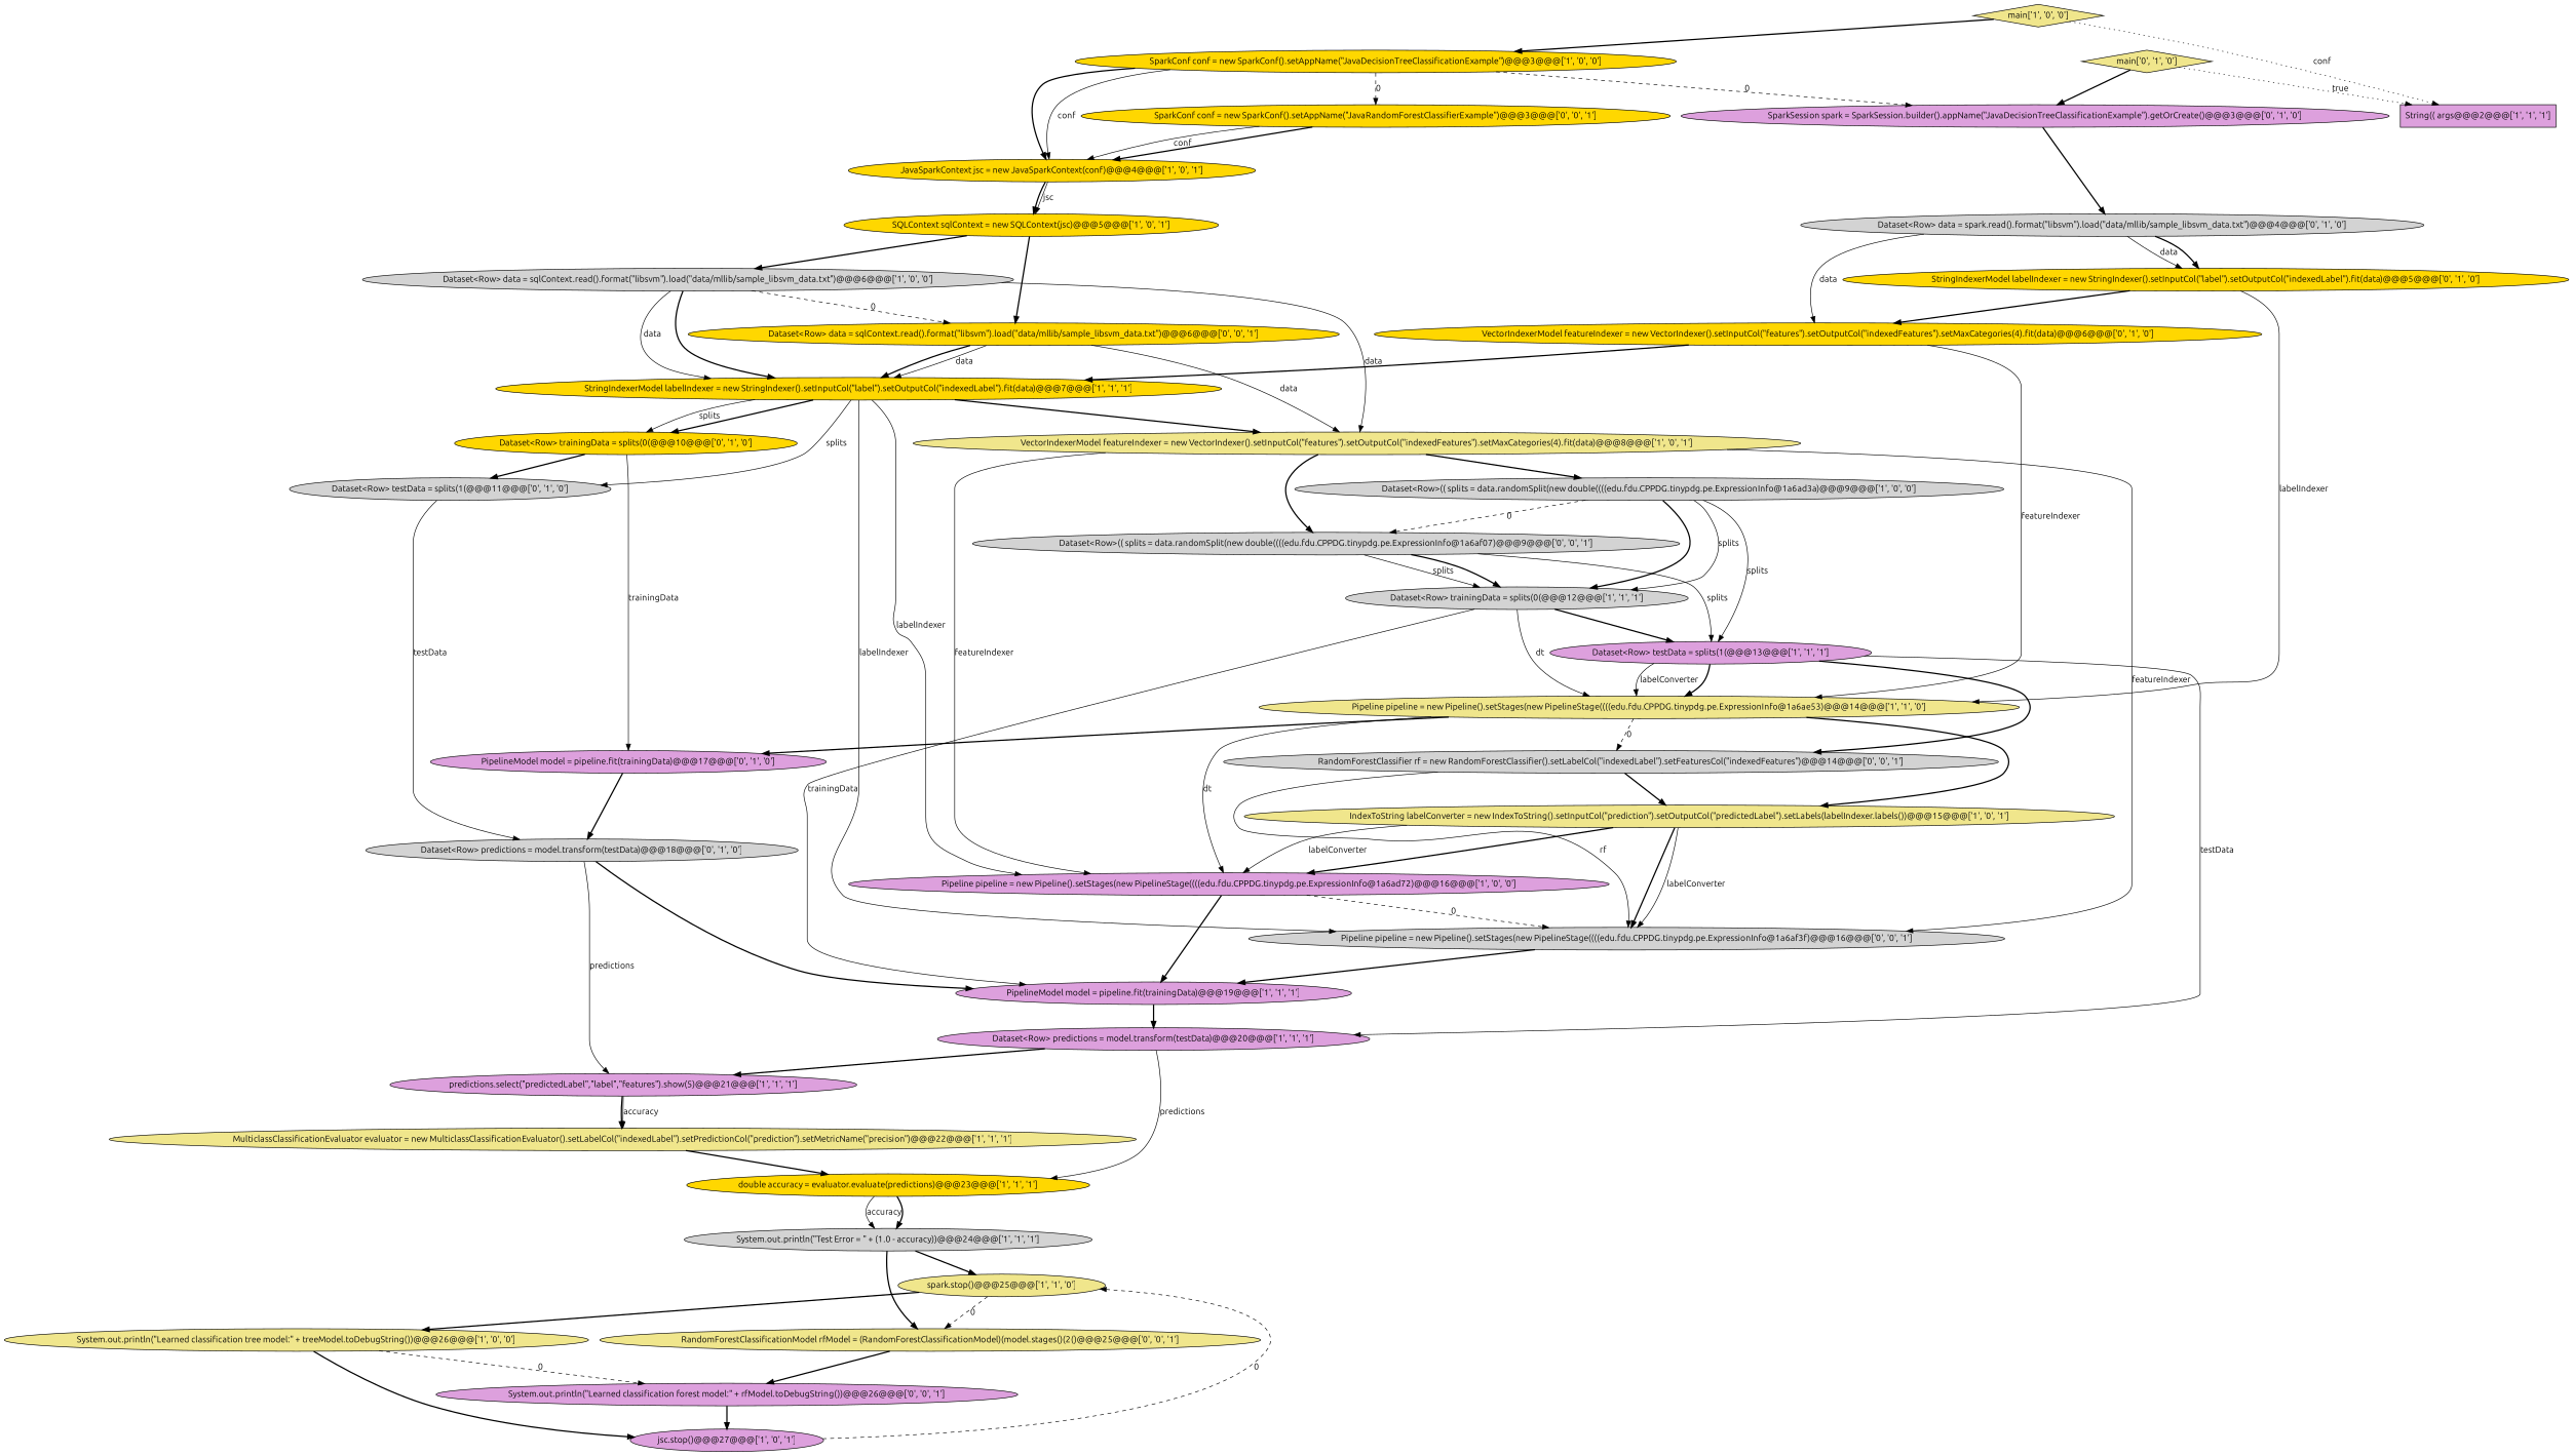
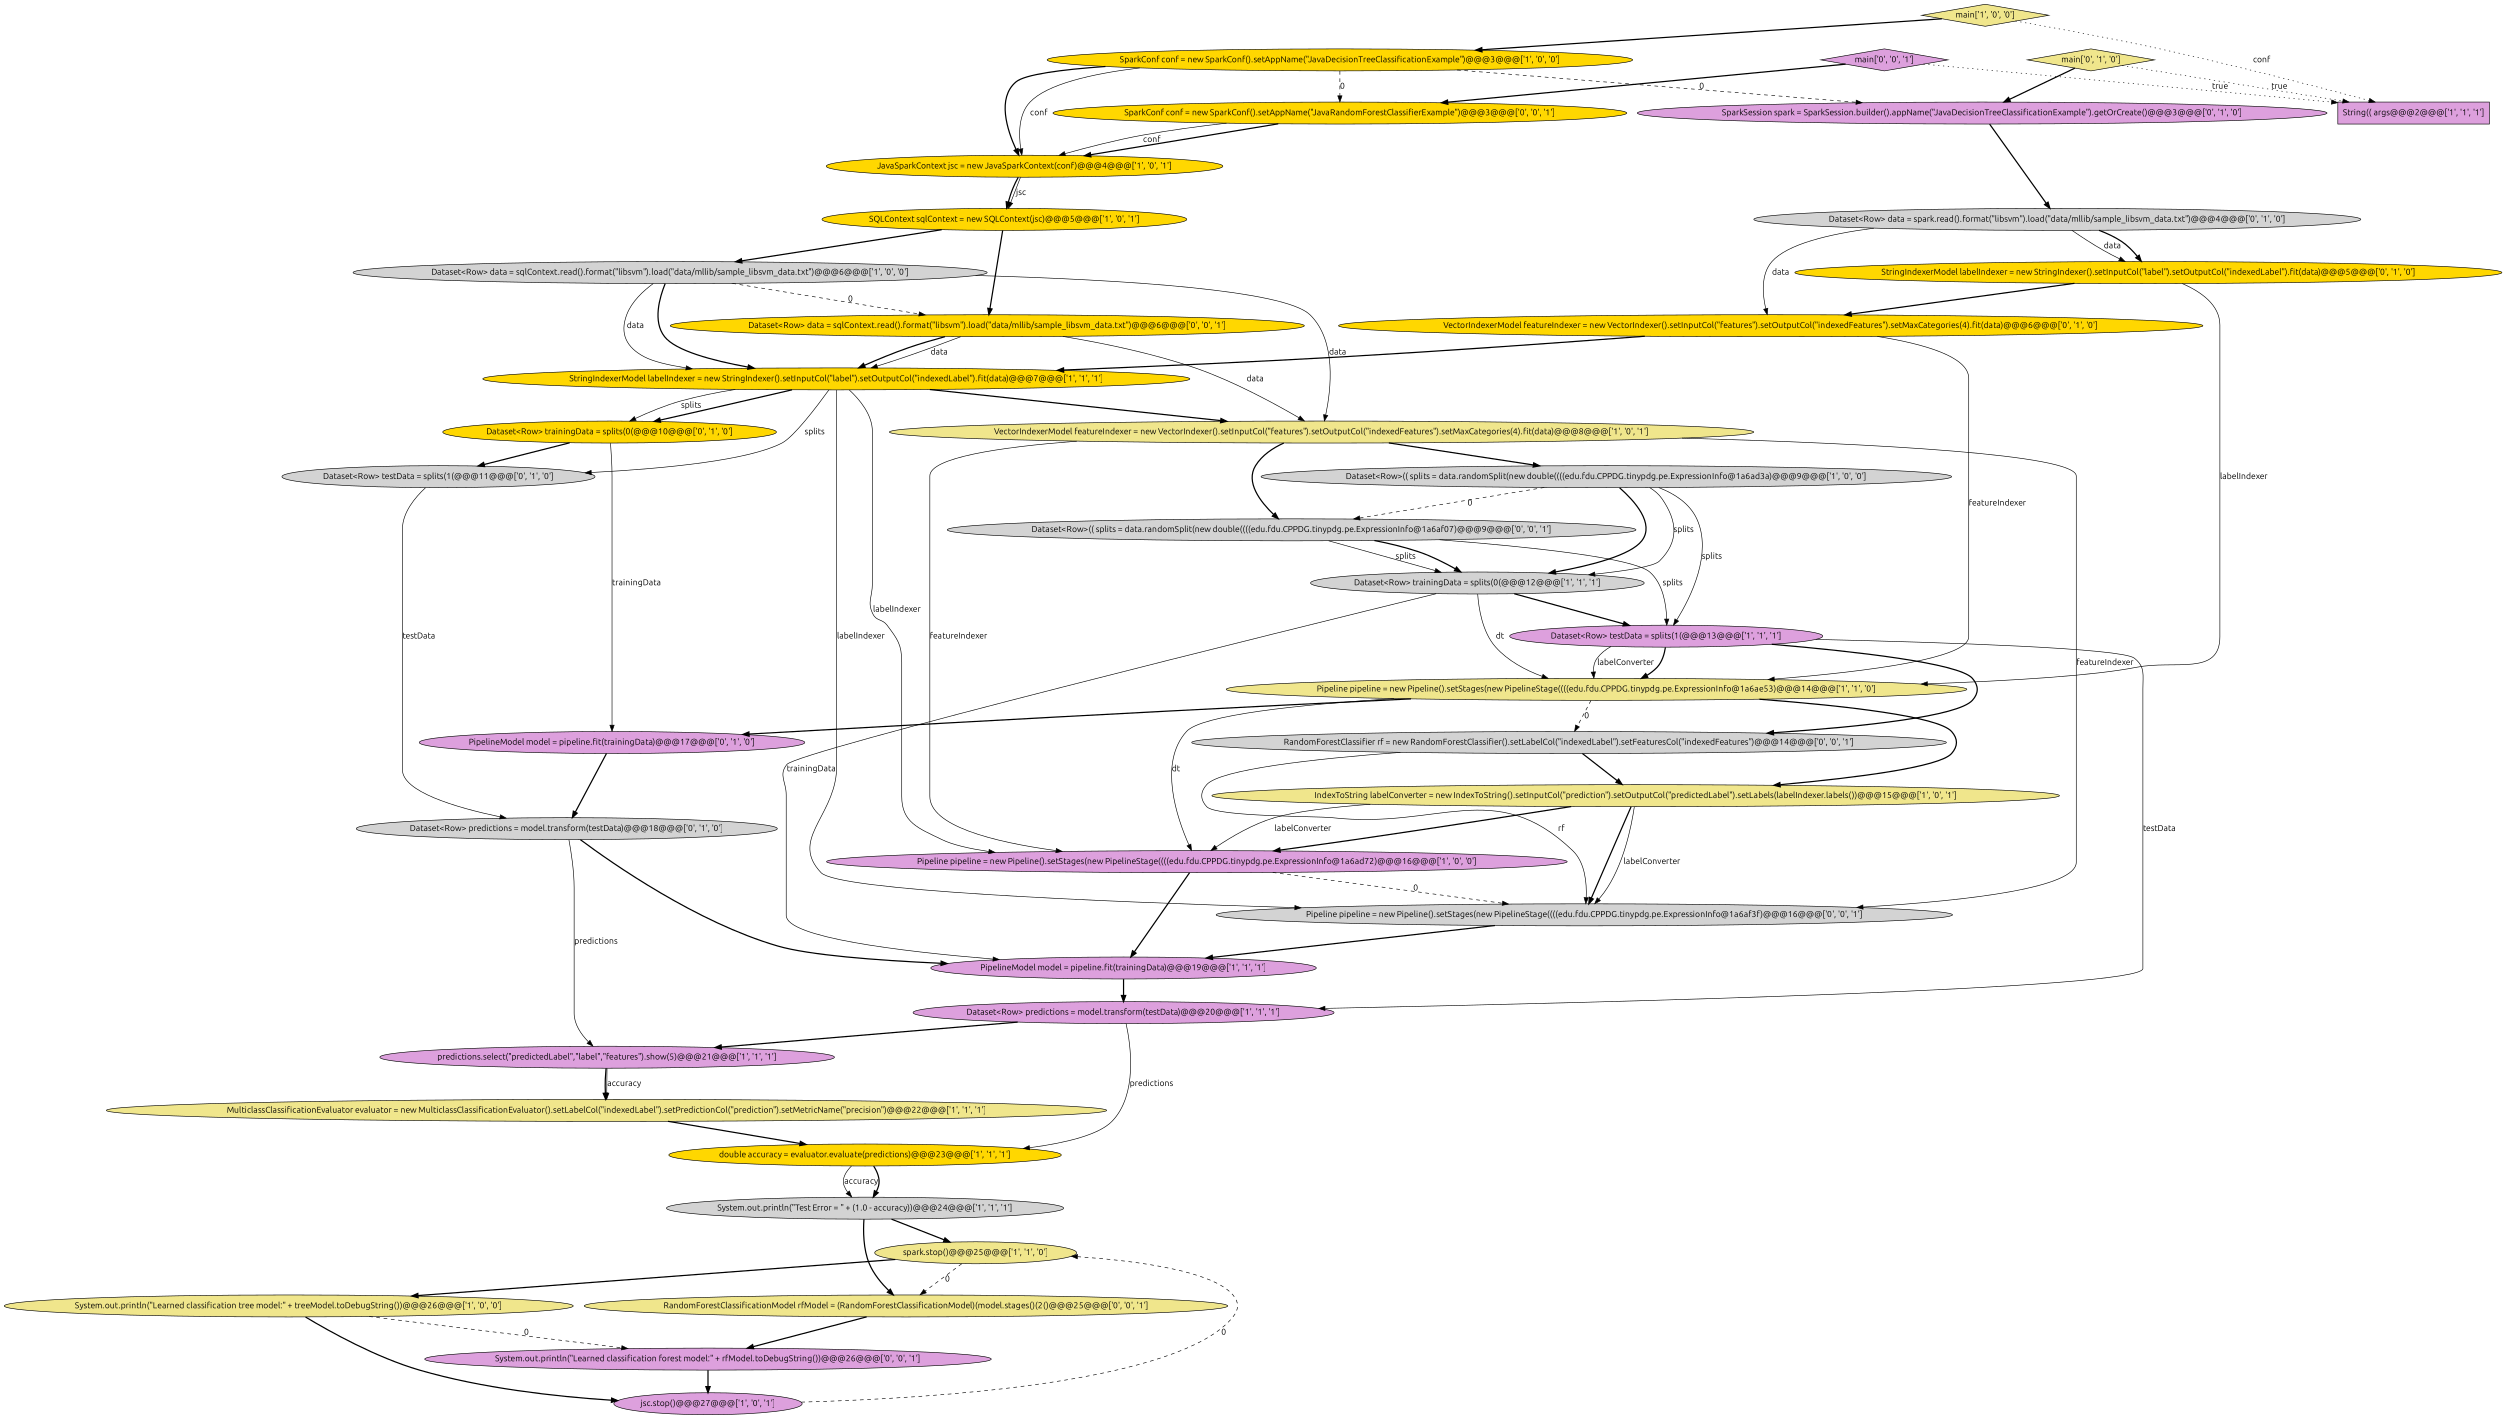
  digraph {
    fontname=Ubuntu
    node [fillcolor=plum fontname=Ubuntu shape=ellipse style=filled]
    edge [fontname=Ubuntu style=bold]
    n1 [fillcolor=gold label="SQLContext sqlContext = new SQLContext(jsc)@@@5@@@['1', '0', '1']"]
    n2 [fillcolor=lightgrey label="Dataset<Row> data = sqlContext.read().format(\"libsvm\").load(\"data/mllib/sample_libsvm_data.txt\")@@@6@@@['1', '0', '0']"]
    n3 [fillcolor=gold label="Dataset<Row> data = sqlContext.read().format(\"libsvm\").load(\"data/mllib/sample_libsvm_data.txt\")@@@6@@@['0', '0', '1']"]
    n4 [fillcolor=gold label="StringIndexerModel labelIndexer = new StringIndexer().setInputCol(\"label\").setOutputCol(\"indexedLabel\").fit(data)@@@7@@@['1', '1', '1']"]
    n5 [fillcolor=khaki label="VectorIndexerModel featureIndexer = new VectorIndexer().setInputCol(\"features\").setOutputCol(\"indexedFeatures\").setMaxCategories(4).fit(data)@@@8@@@['1', '0', '1']"]
    n6 [fillcolor=lightgrey label="Dataset<Row> testData = splits(1(@@@11@@@['0', '1', '0']"]
    n7 [label="Pipeline pipeline = new Pipeline().setStages(new PipelineStage((((edu.fdu.CPPDG.tinypdg.pe.ExpressionInfo@1a6ad72)@@@16@@@['1', '0', '0']"]
    n8 [fillcolor=gold label="Dataset<Row> trainingData = splits(0(@@@10@@@['0', '1', '0']"]
    n9 [fillcolor=lightgrey label="Pipeline pipeline = new Pipeline().setStages(new PipelineStage((((edu.fdu.CPPDG.tinypdg.pe.ExpressionInfo@1a6af3f)@@@16@@@['0', '0', '1']"]
    n10 [fillcolor=lightgrey label="Dataset<Row> predictions = model.transform(testData)@@@18@@@['0', '1', '0']"]
    n11 [fillcolor=lightgrey label="Dataset<Row>(( splits = data.randomSplit(new double((((edu.fdu.CPPDG.tinypdg.pe.ExpressionInfo@1a6ad3a)@@@9@@@['1', '0', '0']"]
    n12 [fillcolor=lightgrey label="Dataset<Row>(( splits = data.randomSplit(new double((((edu.fdu.CPPDG.tinypdg.pe.ExpressionInfo@1a6af07)@@@9@@@['0', '0', '1']"]
    n13 [label="PipelineModel model = pipeline.fit(trainingData)@@@19@@@['1', '1', '1']"]
    n14 [label="PipelineModel model = pipeline.fit(trainingData)@@@17@@@['0', '1', '0']"]
    n15 [label="predictions.select(\"predictedLabel\",\"label\",\"features\").show(5)@@@21@@@['1', '1', '1']"]
    n16 [fillcolor=lightgrey label="Dataset<Row> trainingData = splits(0(@@@12@@@['1', '1', '1']"]
    n17 [fillcolor=khaki label="Pipeline pipeline = new Pipeline().setStages(new PipelineStage((((edu.fdu.CPPDG.tinypdg.pe.ExpressionInfo@1a6ae53)@@@14@@@['1', '1', '0']"]
    n18 [label="Dataset<Row> testData = splits(1(@@@13@@@['1', '1', '1']"]
    n19 [fillcolor=gold label="JavaSparkContext jsc = new JavaSparkContext(conf)@@@4@@@['1', '0', '1']"]
    n20 [fillcolor=lightgrey label="RandomForestClassifier rf = new RandomForestClassifier().setLabelCol(\"indexedLabel\").setFeaturesCol(\"indexedFeatures\")@@@14@@@['0', '0', '1']"]
    n21 [fillcolor=khaki label="IndexToString labelConverter = new IndexToString().setInputCol(\"prediction\").setOutputCol(\"predictedLabel\").setLabels(labelIndexer.labels())@@@15@@@['1', '0', '1']"]
    n22 [fillcolor=khaki label="System.out.println(\"Learned classification tree model:\" + treeModel.toDebugString())@@@26@@@['1', '0', '0']"]
    n23 [label="System.out.println(\"Learned classification forest model:\" + rfModel.toDebugString())@@@26@@@['0', '0', '1']"]
    n24 [label="jsc.stop()@@@27@@@['1', '0', '1']"]
    n25 [fillcolor=khaki label="spark.stop()@@@25@@@['1', '1', '0']"]
    n26 [fillcolor=lightgrey label="Dataset<Row> data = spark.read().format(\"libsvm\").load(\"data/mllib/sample_libsvm_data.txt\")@@@4@@@['0', '1', '0']"]
    n27 [fillcolor=gold label="StringIndexerModel labelIndexer = new StringIndexer().setInputCol(\"label\").setOutputCol(\"indexedLabel\").fit(data)@@@5@@@['0', '1', '0']"]
    n28 [fillcolor=gold label="VectorIndexerModel featureIndexer = new VectorIndexer().setInputCol(\"features\").setOutputCol(\"indexedFeatures\").setMaxCategories(4).fit(data)@@@6@@@['0', '1', '0']"]
    n29 [fillcolor=khaki label="RandomForestClassificationModel rfModel = (RandomForestClassificationModel)(model.stages()(2()@@@25@@@['0', '0', '1']"]
    n30 [label="Dataset<Row> predictions = model.transform(testData)@@@20@@@['1', '1', '1']"]
    n31 [fillcolor=khaki label="MulticlassClassificationEvaluator evaluator = new MulticlassClassificationEvaluator().setLabelCol(\"indexedLabel\").setPredictionCol(\"prediction\").setMetricName(\"precision\")@@@22@@@['1', '1', '1']"]
    n32 [fillcolor=gold label="double accuracy = evaluator.evaluate(predictions)@@@23@@@['1', '1', '1']"]
    n33 [fillcolor=lightgrey label="System.out.println(\"Test Error = \" + (1.0 - accuracy))@@@24@@@['1', '1', '1']"]
    n34 [fillcolor=khaki label="main['1', '0', '0']" shape=diamond]
    n35 [fillcolor=gold label="SparkConf conf = new SparkConf().setAppName(\"JavaDecisionTreeClassificationExample\")@@@3@@@['1', '0', '0']"]
    n36 [label="String(( args@@@2@@@['1', '1', '1']" shape=box]
    n37 [fillcolor=gold label="SparkConf conf = new SparkConf().setAppName(\"JavaRandomForestClassifierExample\")@@@3@@@['0', '0', '1']"]
    n38 [label="SparkSession spark = SparkSession.builder().appName(\"JavaDecisionTreeClassificationExample\").getOrCreate()@@@3@@@['0', '1', '0']"]
    n39 [fillcolor=khaki label="main['0', '1', '0']" shape=diamond]
+   n40 [label="main['0', '0', '1']" shape=diamond]
    n1 -> n2
    n1 -> n3
    n2 -> n3 [label=0 style=dashed]
    n2 -> n4 [label=data style=solid]
    n2 -> n4
    n2 -> n5 [label=data style=solid]
    n3 -> n4
    n3 -> n4 [label=data style=solid]
    n3 -> n5 [label=data style=solid]
    n4 -> n5
    n4 -> n6 [label=splits style=solid]
    n4 -> n7 [label=labelIndexer style=solid]
    n4 -> n8
    n4 -> n8 [label=splits style=solid]
    n4 -> n9 [label=labelIndexer style=solid]
    n5 -> n7 [label=featureIndexer style=solid]
    n5 -> n9 [label=featureIndexer style=solid]
    n5 -> n11
    n5 -> n12
    n6 -> n10 [label=testData style=solid]
    n7 -> n9 [label=0 style=dashed]
    n7 -> n13
    n8 -> n6
    n8 -> n14 [label=trainingData style=solid]
    n9 -> n13
    n10 -> n13
    n10 -> n15 [label=predictions style=solid]
    n11 -> n12 [label=0 style=dashed]
    n11 -> n16 [label=splits style=solid]
    n11 -> n16
    n11 -> n18 [label=splits style=solid]
    n12 -> n16 [label=splits style=solid]
    n12 -> n16
    n12 -> n18 [label=splits style=solid]
    n13 -> n30
    n14 -> n10
    n15 -> n31 [label=accuracy style=solid]
    n15 -> n31
    n16 -> n13 [label=trainingData style=solid]
    n16 -> n17 [label=dt style=solid]
    n16 -> n18
    n17 -> n7 [label=dt style=solid]
    n17 -> n14
    n17 -> n20 [label=0 style=dashed]
    n17 -> n21
    n18 -> n17
    n18 -> n17 [label=labelConverter style=solid]
    n18 -> n20
    n18 -> n30 [label=testData style=solid]
    n19 -> n1
    n19 -> n1 [label=jsc style=solid]
    n20 -> n9 [label=rf style=solid]
    n20 -> n21
    n21 -> n7 [label=labelConverter style=solid]
    n21 -> n7
    n21 -> n9
    n21 -> n9 [label=labelConverter style=solid]
    n22 -> n23 [label=0 style=dashed]
    n22 -> n24
    n23 -> n24
    n24 -> n25 [label=0 style=dashed]
    n25 -> n22
    n25 -> n29 [label=0 style=dashed]
    n26 -> n27 [label=data style=solid]
    n26 -> n27
    n26 -> n28 [label=data style=solid]
    n27 -> n17 [label=labelIndexer style=solid]
    n27 -> n28
    n28 -> n4
    n28 -> n17 [label=featureIndexer style=solid]
    n29 -> n23
    n30 -> n15
    n30 -> n32 [label=predictions style=solid]
    n31 -> n32
    n32 -> n33 [label=accuracy style=solid]
    n32 -> n33
    n33 -> n25
    n33 -> n29
    n34 -> n35
    n34 -> n36 [label=conf style=dotted]
    n35 -> n19
    n35 -> n19 [label=conf style=solid]
    n35 -> n37 [label=0 style=dashed]
    n35 -> n38 [label=0 style=dashed]
    n37 -> n19
    n37 -> n19 [label=conf style=solid]
    n38 -> n26
    n39 -> n36 [label=true style=dotted]
    n39 -> n38
+   n40 -> n36 [label=true style=dotted]
+   n40 -> n37
  }
